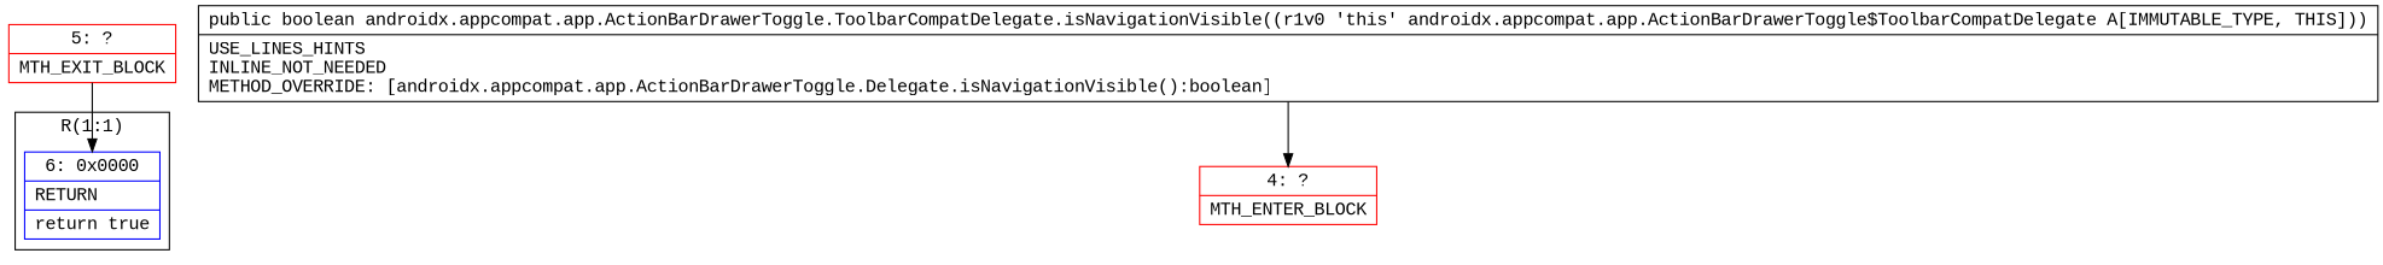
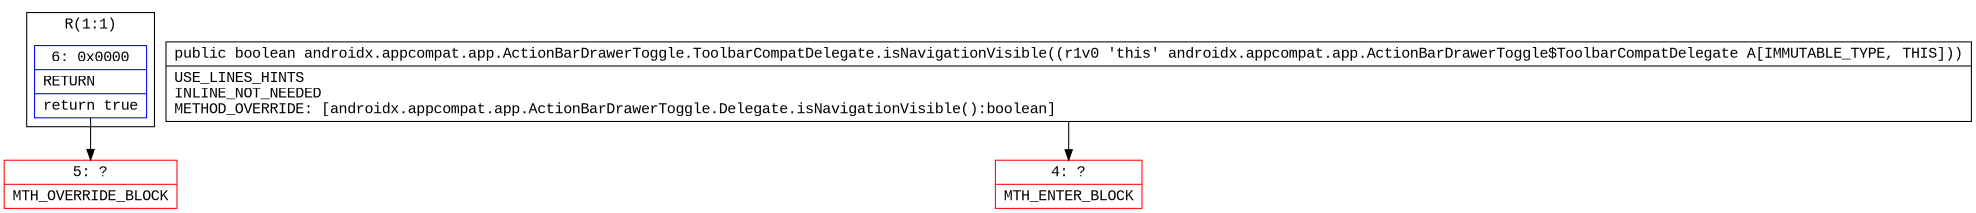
  digraph {
    fontname="Liberation Mono"
    node [color=red fontname="Liberation Mono" shape=record]
    edge [fontname="Liberation Mono"]
    n1 [color=blue label="{6\:\ 0x0000|RETURN\l|return true\l}"]
-   n2 [label="{5\:\ ?|MTH_EXIT_BLOCK\l}"]
+   n2 [label="{5\:\ ?|MTH_OVERRIDE_BLOCK\l}"]
    n3 [label="{4\:\ ?|MTH_ENTER_BLOCK\l}"]
    n4 [label="{public boolean androidx.appcompat.app.ActionBarDrawerToggle.ToolbarCompatDelegate.isNavigationVisible((r1v0 'this' androidx.appcompat.app.ActionBarDrawerToggle$ToolbarCompatDelegate A[IMMUTABLE_TYPE, THIS]))  | USE_LINES_HINTS\lINLINE_NOT_NEEDED\lMETHOD_OVERRIDE: [androidx.appcompat.app.ActionBarDrawerToggle.Delegate.isNavigationVisible():boolean]\l}" color=""]
    subgraph cluster_1 {
      label="R(1:1)"
      n1
    }
-   n2 -> n1
+   n1 -> n2
    n4 -> n3
  }
